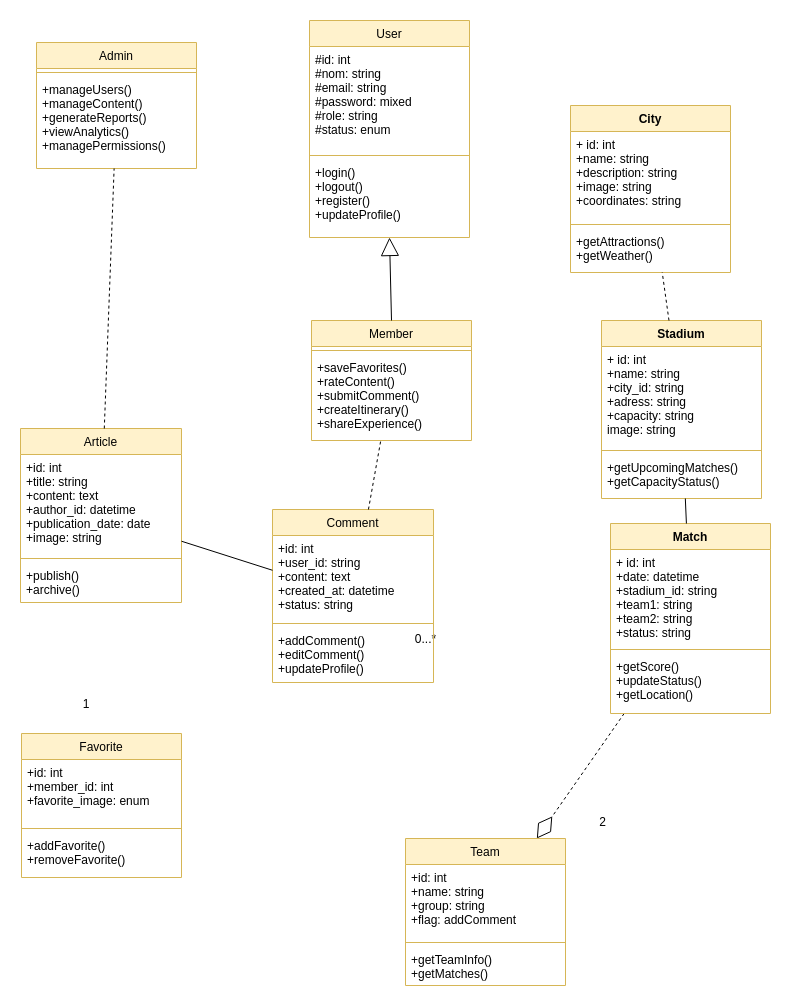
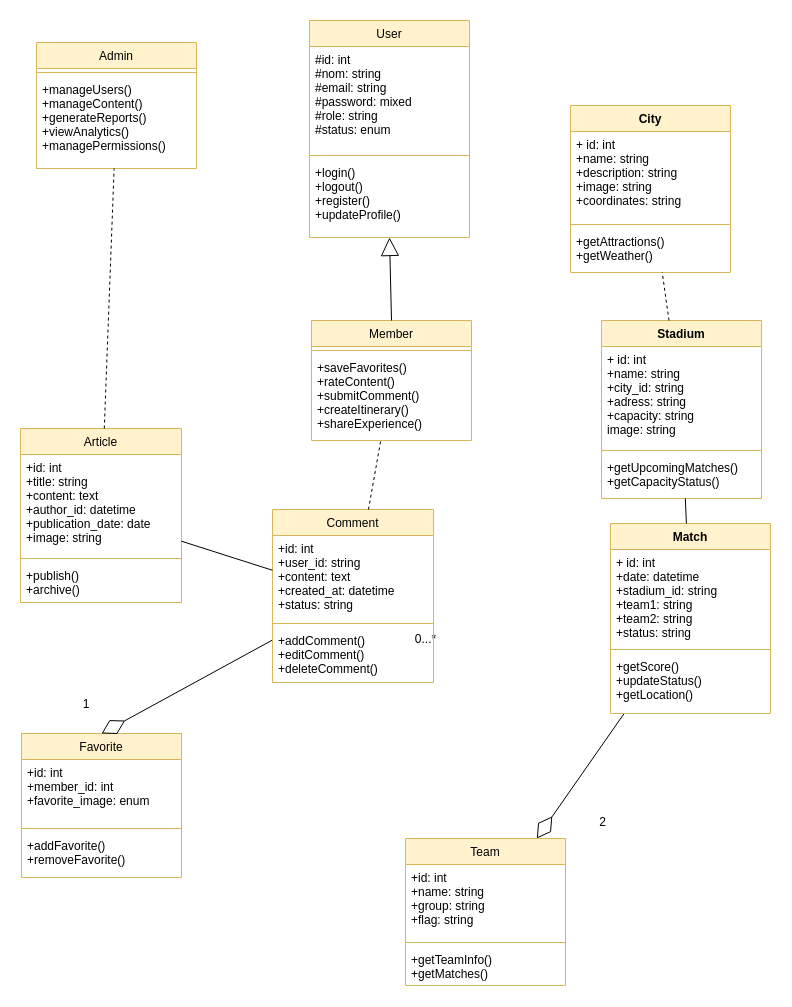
  <mxCell id="0" />
  <mxCell id="1" parent="0" />
  <mxCell id="2" value="User" style="swimlane;fontStyle=0;align=center;verticalAlign=top;childLayout=stackLayout;horizontal=1;startSize=26;horizontalStack=0;resizeParent=1;resizeParentMax=0;resizeLast=0;collapsible=1;marginBottom=0;fillColor=#fff2cc;strokeColor=#d6b656;" parent="1" vertex="1"><mxGeometry x="309" y="20" width="160" height="217" as="geometry"><mxRectangle x="281" y="44" width="75" height="26" as="alternateBounds" /></mxGeometry></mxCell>
  <mxCell id="3" value="#id: int&#10;#nom: string&#10;#email: string&#10;#password: mixed&#10;#role: string&#10;#status: enum" style="text;strokeColor=none;fillColor=none;align=left;verticalAlign=top;spacingLeft=4;spacingRight=4;overflow=hidden;rotatable=0;points=[[0,0.5],[1,0.5]];portConstraint=eastwest;" parent="2" vertex="1"><mxGeometry y="26" width="160" height="105" as="geometry" /></mxCell>
  <mxCell id="4" value="" style="line;strokeWidth=1;fillColor=none;align=left;verticalAlign=middle;spacingTop=-1;spacingLeft=3;spacingRight=3;rotatable=0;labelPosition=right;points=[];portConstraint=eastwest;strokeColor=inherit;" parent="2" vertex="1"><mxGeometry y="131" width="160" height="8" as="geometry" /></mxCell>
  <mxCell id="5" value="+login()&#10;+logout()&#10;+register()&#10;+updateProfile()" style="text;strokeColor=none;fillColor=none;align=left;verticalAlign=top;spacingLeft=4;spacingRight=4;overflow=hidden;rotatable=0;points=[[0,0.5],[1,0.5]];portConstraint=eastwest;" parent="2" vertex="1"><mxGeometry y="139" width="160" height="78" as="geometry" /></mxCell>
  <mxCell id="6" value="Admin" style="swimlane;fontStyle=0;align=center;verticalAlign=top;childLayout=stackLayout;horizontal=1;startSize=26;horizontalStack=0;resizeParent=1;resizeParentMax=0;resizeLast=0;collapsible=1;marginBottom=0;fillColor=#fff2cc;strokeColor=#d6b656;" parent="1" vertex="1"><mxGeometry x="36" y="42" width="160" height="126" as="geometry"><mxRectangle x="95" y="109" width="69" height="26" as="alternateBounds" /></mxGeometry></mxCell>
  <mxCell id="7" value="" style="line;strokeWidth=1;fillColor=none;align=left;verticalAlign=middle;spacingTop=-1;spacingLeft=3;spacingRight=3;rotatable=0;labelPosition=right;points=[];portConstraint=eastwest;strokeColor=inherit;" parent="6" vertex="1"><mxGeometry y="26" width="160" height="8" as="geometry" /></mxCell>
  <mxCell id="8" value="+manageUsers()&#10;+manageContent()&#10;+generateReports()&#10;+viewAnalytics()&#10;+managePermissions()" style="text;strokeColor=none;fillColor=none;align=left;verticalAlign=top;spacingLeft=4;spacingRight=4;overflow=hidden;rotatable=0;points=[[0,0.5],[1,0.5]];portConstraint=eastwest;" parent="6" vertex="1"><mxGeometry y="34" width="160" height="92" as="geometry" /></mxCell>
  <mxCell id="9" value="Member" style="swimlane;fontStyle=0;align=center;verticalAlign=top;childLayout=stackLayout;horizontal=1;startSize=26;horizontalStack=0;resizeParent=1;resizeParentMax=0;resizeLast=0;collapsible=1;marginBottom=0;fillColor=#fff2cc;strokeColor=#d6b656;" parent="1" vertex="1"><mxGeometry x="311" y="320" width="160" height="120" as="geometry"><mxRectangle x="370" y="326" width="75" height="26" as="alternateBounds" /></mxGeometry></mxCell>
  <mxCell id="10" value="" style="line;strokeWidth=1;fillColor=none;align=left;verticalAlign=middle;spacingTop=-1;spacingLeft=3;spacingRight=3;rotatable=0;labelPosition=right;points=[];portConstraint=eastwest;strokeColor=inherit;" parent="9" vertex="1"><mxGeometry y="26" width="160" height="8" as="geometry" /></mxCell>
  <mxCell id="11" value="+saveFavorites()&#10;+rateContent()&#10;+submitComment()&#10;+createItinerary()&#10;+shareExperience()" style="text;strokeColor=none;fillColor=none;align=left;verticalAlign=top;spacingLeft=4;spacingRight=4;overflow=hidden;rotatable=0;points=[[0,0.5],[1,0.5]];portConstraint=eastwest;" parent="9" vertex="1"><mxGeometry y="34" width="160" height="86" as="geometry" /></mxCell>
  <mxCell id="12" value="City" style="swimlane;fontStyle=1;align=center;verticalAlign=top;childLayout=stackLayout;horizontal=1;startSize=26;horizontalStack=0;resizeParent=1;resizeParentMax=0;resizeLast=0;collapsible=1;marginBottom=0;fillColor=#fff2cc;strokeColor=#d6b656;" parent="1" vertex="1"><mxGeometry x="570" y="105" width="160" height="167" as="geometry"><mxRectangle x="576" y="142" width="80" height="26" as="alternateBounds" /></mxGeometry></mxCell>
  <mxCell id="13" value="+ id: int&#10;+name: string&#10;+description: string&#10;+image: string&#10;+coordinates: string" style="text;strokeColor=none;fillColor=none;align=left;verticalAlign=top;spacingLeft=4;spacingRight=4;overflow=hidden;rotatable=0;points=[[0,0.5],[1,0.5]];portConstraint=eastwest;" parent="12" vertex="1"><mxGeometry y="26" width="160" height="89" as="geometry" /></mxCell>
  <mxCell id="14" value="" style="line;strokeWidth=1;fillColor=none;align=left;verticalAlign=middle;spacingTop=-1;spacingLeft=3;spacingRight=3;rotatable=0;labelPosition=right;points=[];portConstraint=eastwest;strokeColor=inherit;" parent="12" vertex="1"><mxGeometry y="115" width="160" height="8" as="geometry" /></mxCell>
  <mxCell id="15" value="+getAttractions()&#10;+getWeather()" style="text;strokeColor=none;fillColor=none;align=left;verticalAlign=top;spacingLeft=4;spacingRight=4;overflow=hidden;rotatable=0;points=[[0,0.5],[1,0.5]];portConstraint=eastwest;" parent="12" vertex="1"><mxGeometry y="123" width="160" height="44" as="geometry" /></mxCell>
  <mxCell id="16" value="Favorite" style="swimlane;fontStyle=0;align=center;verticalAlign=top;childLayout=stackLayout;horizontal=1;startSize=26;horizontalStack=0;resizeParent=1;resizeParentMax=0;resizeLast=0;collapsible=1;marginBottom=0;fillColor=#fff2cc;strokeColor=#d6b656;" parent="1" vertex="1"><mxGeometry x="21" y="733" width="160" height="144" as="geometry"><mxRectangle x="173" y="468" width="75" height="26" as="alternateBounds" /></mxGeometry></mxCell>
  <mxCell id="17" value="+id: int&#10;+member_id: int&#10;+favorite_image: enum" style="text;strokeColor=none;fillColor=none;align=left;verticalAlign=top;spacingLeft=4;spacingRight=4;overflow=hidden;rotatable=0;points=[[0,0.5],[1,0.5]];portConstraint=eastwest;" parent="16" vertex="1"><mxGeometry y="26" width="160" height="65" as="geometry" /></mxCell>
  <mxCell id="18" value="" style="line;strokeWidth=1;fillColor=none;align=left;verticalAlign=middle;spacingTop=-1;spacingLeft=3;spacingRight=3;rotatable=0;labelPosition=right;points=[];portConstraint=eastwest;strokeColor=inherit;" parent="16" vertex="1"><mxGeometry y="91" width="160" height="8" as="geometry" /></mxCell>
  <mxCell id="19" value="+addFavorite()&#10;+removeFavorite()" style="text;strokeColor=none;fillColor=none;align=left;verticalAlign=top;spacingLeft=4;spacingRight=4;overflow=hidden;rotatable=0;points=[[0,0.5],[1,0.5]];portConstraint=eastwest;" parent="16" vertex="1"><mxGeometry y="99" width="160" height="45" as="geometry" /></mxCell>
  <mxCell id="20" value="" style="endArrow=block;endSize=16;endFill=0;html=1;entryX=0.5;entryY=1;entryDx=0;entryDy=0;exitX=0.5;exitY=0;exitDx=0;exitDy=0;" parent="1" source="9" target="2" edge="1"><mxGeometry width="160" relative="1" as="geometry"><mxPoint x="113" y="75" as="sourcePoint" /><mxPoint x="273" y="75" as="targetPoint" /></mxGeometry></mxCell>
- <mxCell id="22" value="" style="endArrow=diamondThin;endFill=0;endSize=24;html=1;dashed=1;" parent="1" source="31" target="36" edge="1"><mxGeometry width="160" relative="1" as="geometry"><mxPoint x="437" y="606" as="sourcePoint" /><mxPoint x="326" y="413" as="targetPoint" /></mxGeometry></mxCell>
+ <mxCell id="21" value="" style="endArrow=diamondThin;endFill=0;endSize=24;html=1;entryX=0.5;entryY=0;entryDx=0;entryDy=0;" parent="1" source="40" target="16" edge="1"><mxGeometry width="160" relative="1" as="geometry"><mxPoint x="277" y="606" as="sourcePoint" /><mxPoint x="364" y="390" as="targetPoint" /></mxGeometry></mxCell>
+ <mxCell id="22" value="" style="endArrow=diamondThin;endFill=0;endSize=24;html=1;" parent="1" source="31" target="36" edge="1"><mxGeometry width="160" relative="1" as="geometry"><mxPoint x="437" y="606" as="sourcePoint" /><mxPoint x="326" y="413" as="targetPoint" /></mxGeometry></mxCell>
  <mxCell id="23" value="1" style="text;html=1;strokeColor=none;fillColor=none;align=center;verticalAlign=middle;whiteSpace=wrap;rounded=0;" parent="1" vertex="1"><mxGeometry x="56" y="689" width="60" height="30" as="geometry" /></mxCell>
  <mxCell id="24" value="0...*" style="text;html=1;align=center;verticalAlign=middle;resizable=0;points=[];autosize=1;strokeColor=none;fillColor=none;" parent="1" vertex="1"><mxGeometry x="405" y="626" width="39" height="26" as="geometry" /></mxCell>
  <mxCell id="25" value="2" style="text;html=1;align=center;verticalAlign=middle;resizable=0;points=[];autosize=1;strokeColor=none;fillColor=none;" parent="1" vertex="1"><mxGeometry x="589" y="809" width="25" height="26" as="geometry" /></mxCell>
  <mxCell id="26" value="Stadium" style="swimlane;fontStyle=1;align=center;verticalAlign=top;childLayout=stackLayout;horizontal=1;startSize=26;horizontalStack=0;resizeParent=1;resizeParentMax=0;resizeLast=0;collapsible=1;marginBottom=0;fillColor=#fff2cc;strokeColor=#d6b656;" vertex="1" parent="1"><mxGeometry x="601" y="320" width="160" height="178" as="geometry"><mxRectangle x="576" y="142" width="80" height="26" as="alternateBounds" /></mxGeometry></mxCell>
  <mxCell id="27" value="+ id: int&#10;+name: string&#10;+city_id: string&#10;+adress: string&#10;+capacity: string&#10;image: string" style="text;strokeColor=none;fillColor=none;align=left;verticalAlign=top;spacingLeft=4;spacingRight=4;overflow=hidden;rotatable=0;points=[[0,0.5],[1,0.5]];portConstraint=eastwest;" vertex="1" parent="26"><mxGeometry y="26" width="160" height="100" as="geometry" /></mxCell>
  <mxCell id="28" value="" style="line;strokeWidth=1;fillColor=none;align=left;verticalAlign=middle;spacingTop=-1;spacingLeft=3;spacingRight=3;rotatable=0;labelPosition=right;points=[];portConstraint=eastwest;strokeColor=inherit;" vertex="1" parent="26"><mxGeometry y="126" width="160" height="8" as="geometry" /></mxCell>
  <mxCell id="29" value="+getUpcomingMatches()&#10;+getCapacityStatus()" style="text;strokeColor=none;fillColor=none;align=left;verticalAlign=top;spacingLeft=4;spacingRight=4;overflow=hidden;rotatable=0;points=[[0,0.5],[1,0.5]];portConstraint=eastwest;" vertex="1" parent="26"><mxGeometry y="134" width="160" height="44" as="geometry" /></mxCell>
  <mxCell id="30" value="" style="endArrow=none;html=1;dashed=1;" edge="1" parent="1" source="26" target="12"><mxGeometry width="50" height="50" relative="1" as="geometry"><mxPoint x="447" y="497" as="sourcePoint" /><mxPoint x="580" y="282" as="targetPoint" /></mxGeometry></mxCell>
  <mxCell id="31" value="Match" style="swimlane;fontStyle=1;align=center;verticalAlign=top;childLayout=stackLayout;horizontal=1;startSize=26;horizontalStack=0;resizeParent=1;resizeParentMax=0;resizeLast=0;collapsible=1;marginBottom=0;fillColor=#fff2cc;strokeColor=#d6b656;" vertex="1" parent="1"><mxGeometry x="610" y="523" width="160" height="190" as="geometry"><mxRectangle x="576" y="142" width="80" height="26" as="alternateBounds" /></mxGeometry></mxCell>
  <mxCell id="32" value="+ id: int&#10;+date: datetime&#10;+stadium_id: string&#10;+team1: string&#10;+team2: string&#10;+status: string" style="text;strokeColor=none;fillColor=none;align=left;verticalAlign=top;spacingLeft=4;spacingRight=4;overflow=hidden;rotatable=0;points=[[0,0.5],[1,0.5]];portConstraint=eastwest;" vertex="1" parent="31"><mxGeometry y="26" width="160" height="96" as="geometry" /></mxCell>
  <mxCell id="33" value="" style="line;strokeWidth=1;fillColor=none;align=left;verticalAlign=middle;spacingTop=-1;spacingLeft=3;spacingRight=3;rotatable=0;labelPosition=right;points=[];portConstraint=eastwest;strokeColor=inherit;" vertex="1" parent="31"><mxGeometry y="122" width="160" height="8" as="geometry" /></mxCell>
  <mxCell id="34" value="+getScore()&#10;+updateStatus()&#10;+getLocation()" style="text;strokeColor=none;fillColor=none;align=left;verticalAlign=top;spacingLeft=4;spacingRight=4;overflow=hidden;rotatable=0;points=[[0,0.5],[1,0.5]];portConstraint=eastwest;" vertex="1" parent="31"><mxGeometry y="130" width="160" height="60" as="geometry" /></mxCell>
  <mxCell id="35" value="" style="endArrow=none;html=1;" edge="1" parent="1" source="31" target="26"><mxGeometry width="50" height="50" relative="1" as="geometry"><mxPoint x="447" y="497" as="sourcePoint" /><mxPoint x="580" y="282" as="targetPoint" /></mxGeometry></mxCell>
  <mxCell id="36" value="Team" style="swimlane;fontStyle=0;align=center;verticalAlign=top;childLayout=stackLayout;horizontal=1;startSize=26;horizontalStack=0;resizeParent=1;resizeParentMax=0;resizeLast=0;collapsible=1;marginBottom=0;fillColor=#fff2cc;strokeColor=#d6b656;" parent="1" vertex="1"><mxGeometry x="405" y="838" width="160" height="147" as="geometry"><mxRectangle x="491" y="622" width="75" height="26" as="alternateBounds" /></mxGeometry></mxCell>
- <mxCell id="37" value="+id: int&#10;+name: string&#10;+group: string&#10;+flag: addComment" style="text;strokeColor=none;fillColor=none;align=left;verticalAlign=top;spacingLeft=4;spacingRight=4;overflow=hidden;rotatable=0;points=[[0,0.5],[1,0.5]];portConstraint=eastwest;" parent="36" vertex="1"><mxGeometry y="26" width="160" height="74" as="geometry" /></mxCell>
+ <mxCell id="37" value="+id: int&#10;+name: string&#10;+group: string&#10;+flag: string" style="text;strokeColor=none;fillColor=none;align=left;verticalAlign=top;spacingLeft=4;spacingRight=4;overflow=hidden;rotatable=0;points=[[0,0.5],[1,0.5]];portConstraint=eastwest;" parent="36" vertex="1"><mxGeometry y="26" width="160" height="74" as="geometry" /></mxCell>
  <mxCell id="38" value="" style="line;strokeWidth=1;fillColor=none;align=left;verticalAlign=middle;spacingTop=-1;spacingLeft=3;spacingRight=3;rotatable=0;labelPosition=right;points=[];portConstraint=eastwest;strokeColor=inherit;" parent="36" vertex="1"><mxGeometry y="100" width="160" height="8" as="geometry" /></mxCell>
  <mxCell id="39" value="+getTeamInfo()&#10;+getMatches()&#10;" style="text;strokeColor=none;fillColor=none;align=left;verticalAlign=top;spacingLeft=4;spacingRight=4;overflow=hidden;rotatable=0;points=[[0,0.5],[1,0.5]];portConstraint=eastwest;" parent="36" vertex="1"><mxGeometry y="108" width="160" height="39" as="geometry" /></mxCell>
  <mxCell id="40" value="Comment" style="swimlane;fontStyle=0;align=center;verticalAlign=top;childLayout=stackLayout;horizontal=1;startSize=26;horizontalStack=0;resizeParent=1;resizeParentMax=0;resizeLast=0;collapsible=1;marginBottom=0;fillColor=#fff2cc;strokeColor=#d6b656;" vertex="1" parent="1"><mxGeometry x="272" y="509" width="161" height="173" as="geometry"><mxRectangle x="491" y="622" width="75" height="26" as="alternateBounds" /></mxGeometry></mxCell>
  <mxCell id="41" value="+id: int&#10;+user_id: string&#10;+content: text&#10;+created_at: datetime&#10;+status: string" style="text;strokeColor=none;fillColor=none;align=left;verticalAlign=top;spacingLeft=4;spacingRight=4;overflow=hidden;rotatable=0;points=[[0,0.5],[1,0.5]];portConstraint=eastwest;" vertex="1" parent="40"><mxGeometry y="26" width="161" height="84" as="geometry" /></mxCell>
  <mxCell id="42" value="" style="line;strokeWidth=1;fillColor=none;align=left;verticalAlign=middle;spacingTop=-1;spacingLeft=3;spacingRight=3;rotatable=0;labelPosition=right;points=[];portConstraint=eastwest;strokeColor=inherit;" vertex="1" parent="40"><mxGeometry y="110" width="161" height="8" as="geometry" /></mxCell>
- <mxCell id="43" value="+addComment()&#10;+editComment()&#10;+updateProfile()" style="text;strokeColor=none;fillColor=none;align=left;verticalAlign=top;spacingLeft=4;spacingRight=4;overflow=hidden;rotatable=0;points=[[0,0.5],[1,0.5]];portConstraint=eastwest;" vertex="1" parent="40"><mxGeometry y="118" width="161" height="55" as="geometry" /></mxCell>
+ <mxCell id="43" value="+addComment()&#10;+editComment()&#10;+deleteComment()" style="text;strokeColor=none;fillColor=none;align=left;verticalAlign=top;spacingLeft=4;spacingRight=4;overflow=hidden;rotatable=0;points=[[0,0.5],[1,0.5]];portConstraint=eastwest;" vertex="1" parent="40"><mxGeometry y="118" width="161" height="55" as="geometry" /></mxCell>
  <mxCell id="44" value="Article" style="swimlane;fontStyle=0;align=center;verticalAlign=top;childLayout=stackLayout;horizontal=1;startSize=26;horizontalStack=0;resizeParent=1;resizeParentMax=0;resizeLast=0;collapsible=1;marginBottom=0;fillColor=#fff2cc;strokeColor=#d6b656;" vertex="1" parent="1"><mxGeometry x="20" y="428" width="161" height="174" as="geometry"><mxRectangle x="491" y="622" width="75" height="26" as="alternateBounds" /></mxGeometry></mxCell>
  <mxCell id="45" value="+id: int&#10;+title: string&#10;+content: text&#10;+author_id: datetime&#10;+publication_date: date&#10;+image: string" style="text;strokeColor=none;fillColor=none;align=left;verticalAlign=top;spacingLeft=4;spacingRight=4;overflow=hidden;rotatable=0;points=[[0,0.5],[1,0.5]];portConstraint=eastwest;" vertex="1" parent="44"><mxGeometry y="26" width="161" height="100" as="geometry" /></mxCell>
  <mxCell id="46" value="" style="line;strokeWidth=1;fillColor=none;align=left;verticalAlign=middle;spacingTop=-1;spacingLeft=3;spacingRight=3;rotatable=0;labelPosition=right;points=[];portConstraint=eastwest;strokeColor=inherit;" vertex="1" parent="44"><mxGeometry y="126" width="161" height="8" as="geometry" /></mxCell>
  <mxCell id="47" value="+publish()&#10;+archive()" style="text;strokeColor=none;fillColor=none;align=left;verticalAlign=top;spacingLeft=4;spacingRight=4;overflow=hidden;rotatable=0;points=[[0,0.5],[1,0.5]];portConstraint=eastwest;" vertex="1" parent="44"><mxGeometry y="134" width="161" height="40" as="geometry" /></mxCell>
  <mxCell id="48" value="" style="endArrow=none;html=1;dashed=1;" edge="1" parent="1" source="44" target="6"><mxGeometry width="50" height="50" relative="1" as="geometry"><mxPoint x="63" y="433" as="sourcePoint" /><mxPoint x="196" y="218" as="targetPoint" /></mxGeometry></mxCell>
  <mxCell id="49" value="" style="endArrow=none;html=1;" edge="1" parent="1" source="40" target="44"><mxGeometry width="50" height="50" relative="1" as="geometry"><mxPoint x="203.999" y="582" as="sourcePoint" /><mxPoint x="213.828" y="322" as="targetPoint" /></mxGeometry></mxCell>
  <mxCell id="50" value="" style="endArrow=none;html=1;dashed=1;" edge="1" parent="1" source="40" target="9"><mxGeometry width="50" height="50" relative="1" as="geometry"><mxPoint x="447" y="497" as="sourcePoint" /><mxPoint x="580" y="282" as="targetPoint" /></mxGeometry></mxCell>
